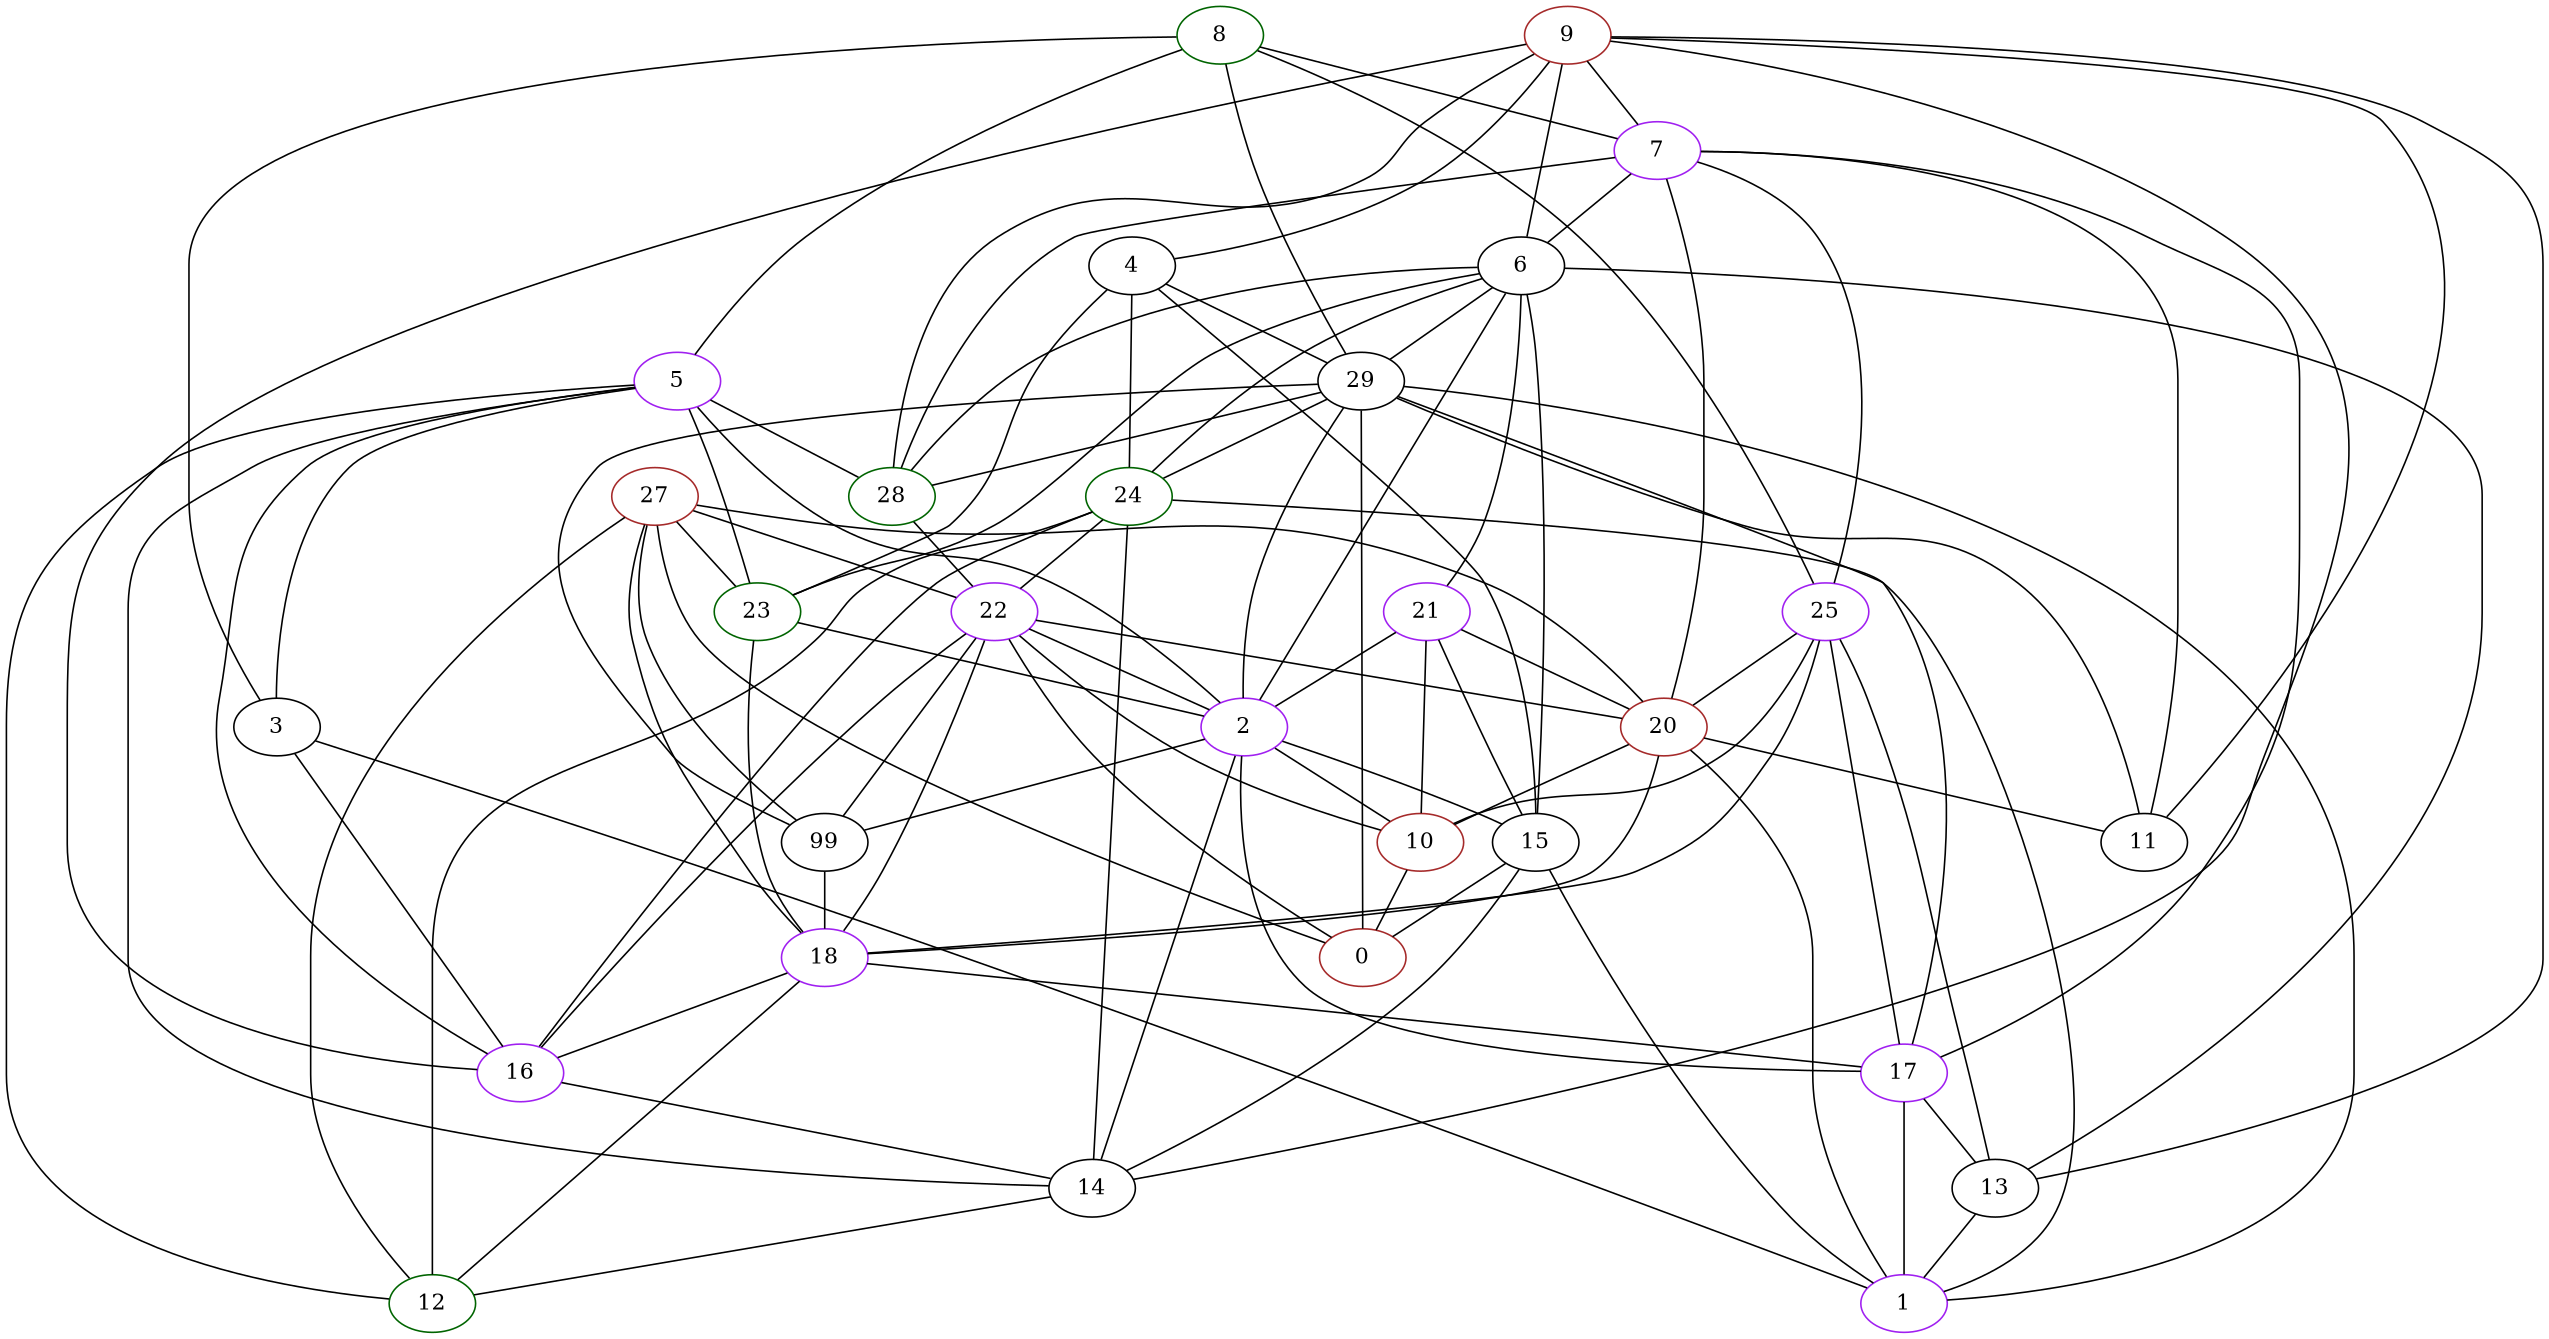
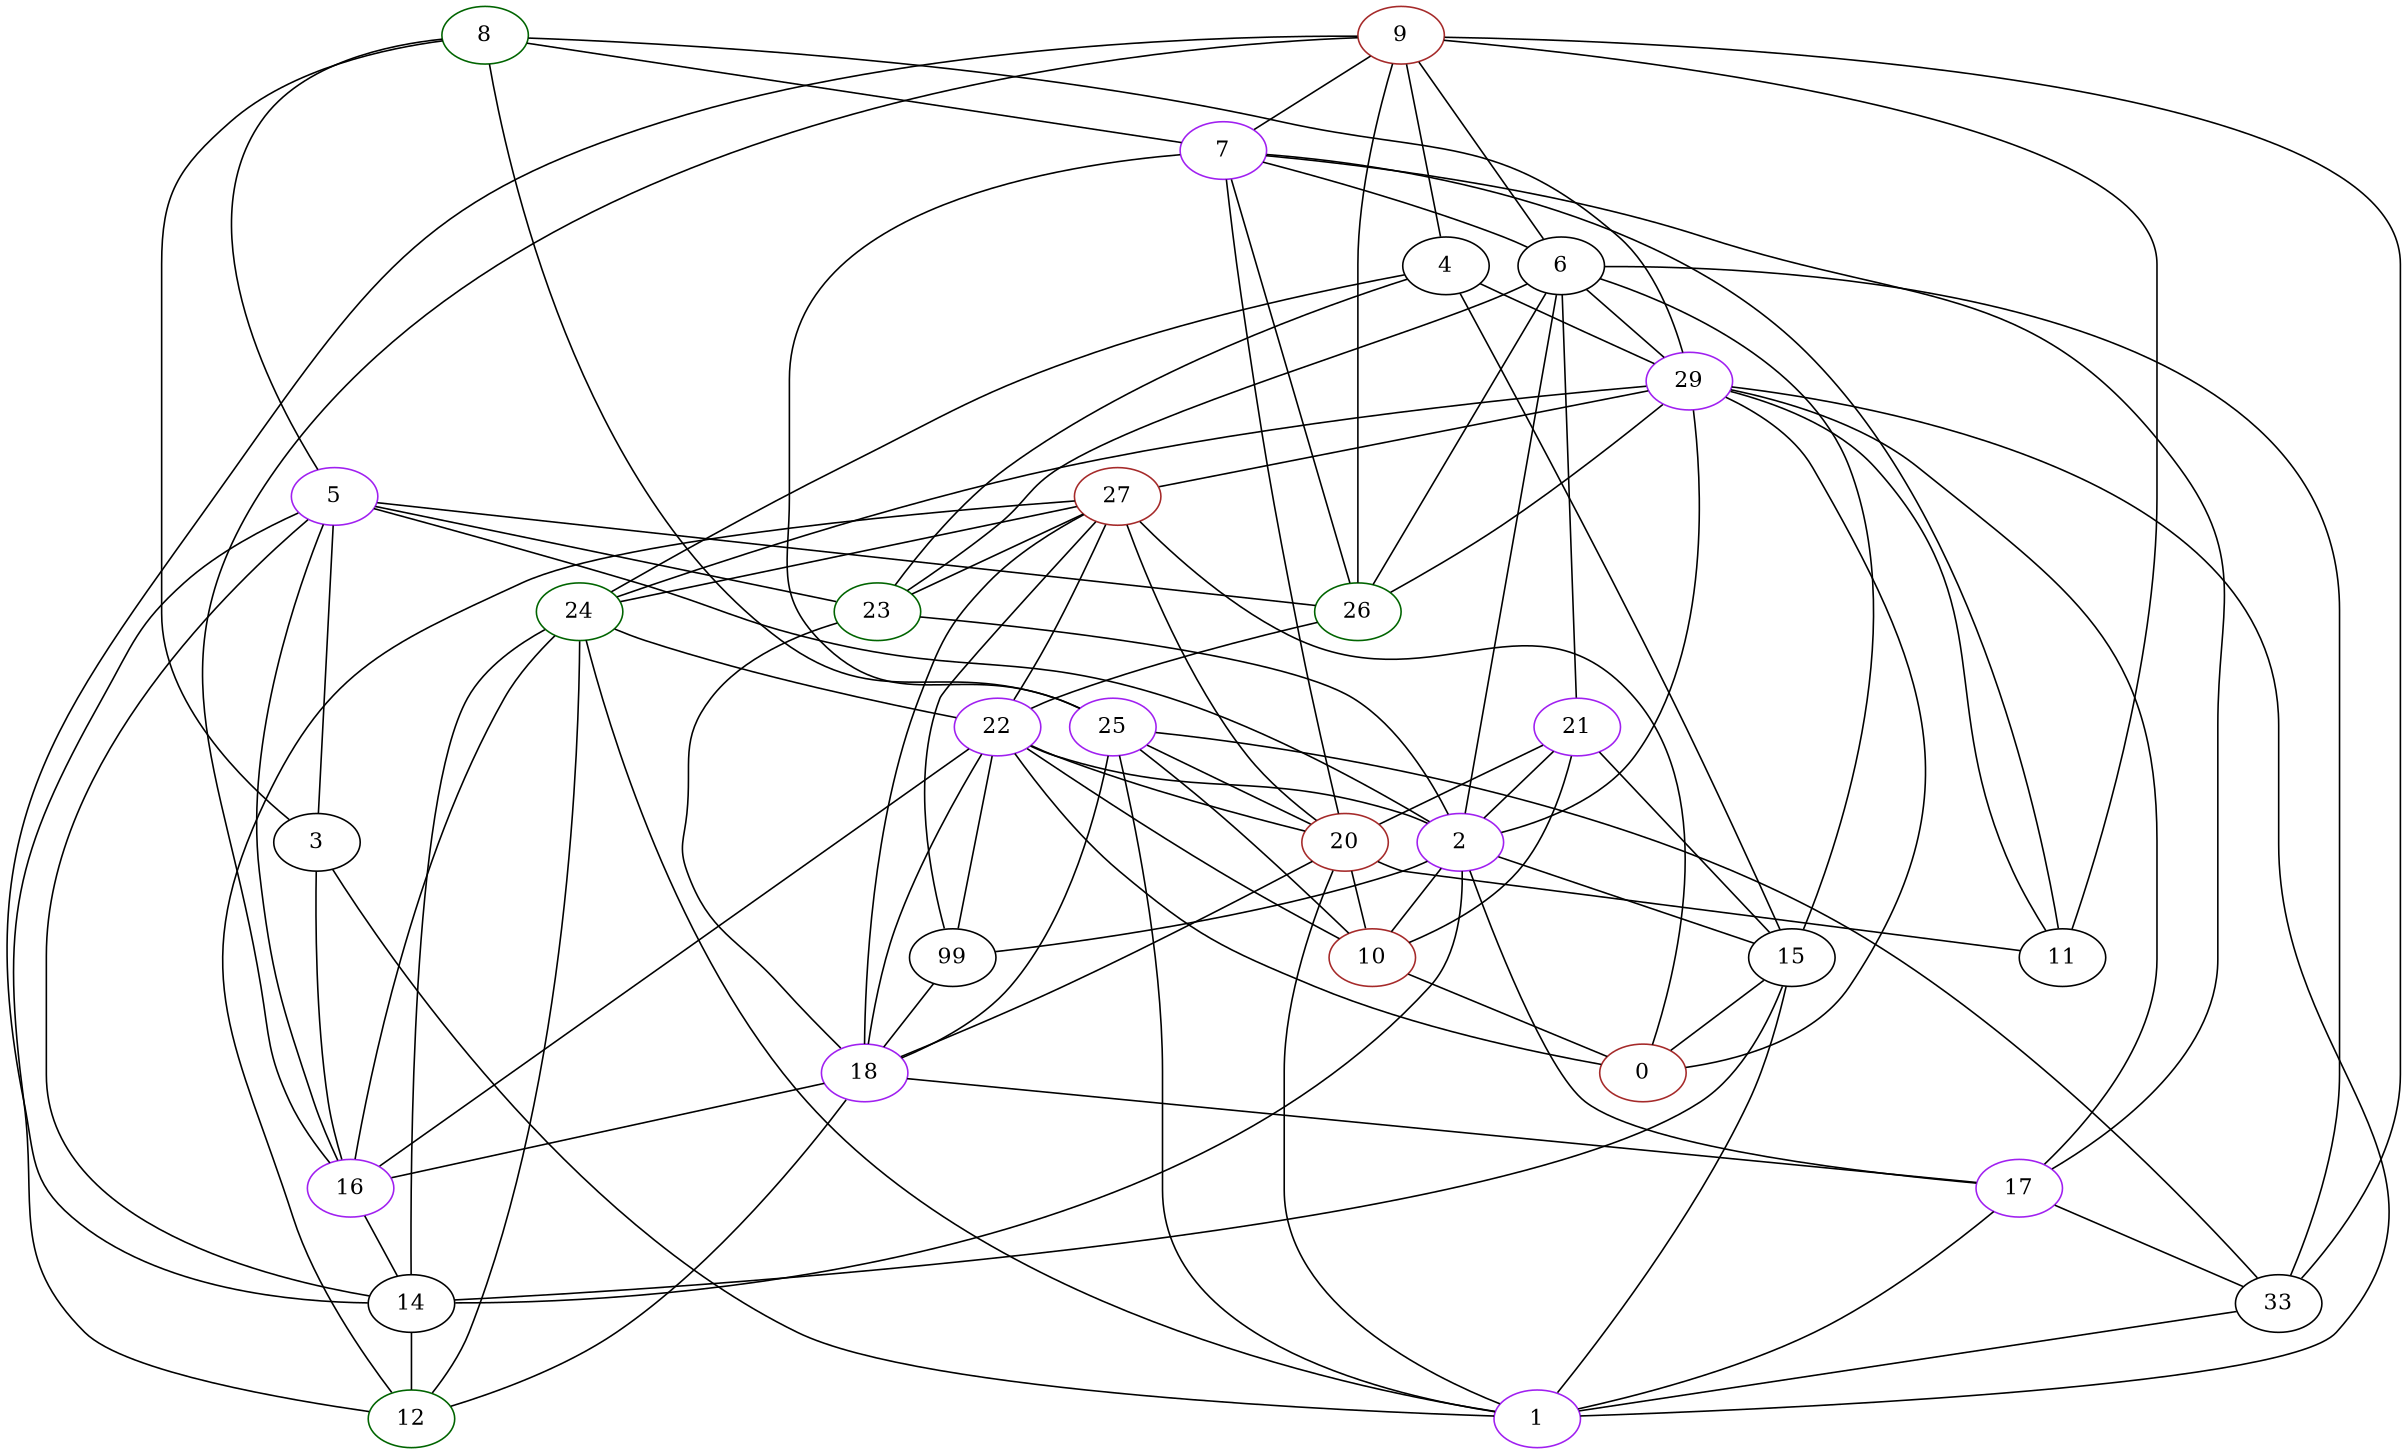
  digraph {
    node [color=purple]
    edge [color=black dir=none]
    8 [color=darkgreen]
    7
    25
-   29 [color=black]
+   29
    3 [color=black]
    5
    11 [color=black]
    6 [color=black]
    17
-   26 [color=darkgreen label=28]
+   26 [color=darkgreen]
    20 [color=brown]
    18
    23 [color=darkgreen]
    1
-   13 [color=black]
+   13 [color=black label=33]
    10 [color=brown]
    0 [color=brown]
    2
    24 [color=darkgreen]
    27 [color=brown]
    15 [color=black]
    14 [color=black]
    n23 [color=black label=99]
    22
    16
    12 [color=darkgreen]
    9 [color=brown]
    4 [color=black]
    21
    subgraph sub_1 {
      8
      7
      25
      29
      3
      5
      11
      6
      17
      26
      20
      18
      23
      1
      13
      10
      0
      2
      24
      27
      15
      14
      n23
      22
      16
      12
      9
      4
      21
    }
    8 -> 7
    8 -> 25
    8 -> 29
    8 -> 3
    8 -> 5
    7 -> 25
    7 -> 11
    7 -> 6
    7 -> 17
    7 -> 26
    7 -> 20
    25 -> 20
    25 -> 18
-   25 -> 17
+   25 -> 1
    25 -> 13
    25 -> 10
    29 -> 11
    29 -> 17
    29 -> 26
    29 -> 1
    29 -> 0
    29 -> 2
    29 -> 24
-   29 -> n23
+   29 -> 27
    3 -> 1
    3 -> 16
    5 -> 3
    5 -> 26
    5 -> 23
    5 -> 2
    5 -> 14
    5 -> 16
    5 -> 12
    6 -> 29
    6 -> 26
    6 -> 23
    6 -> 13
    6 -> 2
-   6 -> 24
+   27 -> 24
    6 -> 15
    6 -> 21
    17 -> 1
    17 -> 13
    26 -> 22
    20 -> 11
    20 -> 18
    20 -> 1
    20 -> 10
    18 -> 17
    18 -> 16
    18 -> 12
    23 -> 18
    23 -> 2
    13 -> 1
    10 -> 0
    2 -> 17
    2 -> 10
    2 -> 15
    2 -> 14
    2 -> n23
    24 -> 1
    24 -> 14
    24 -> 22
    24 -> 16
    24 -> 12
    27 -> 20
    27 -> 18
    27 -> 23
    27 -> 0
    27 -> n23
    27 -> 22
    27 -> 12
    15 -> 1
    15 -> 0
    15 -> 14
    14 -> 12
    n23 -> 18
    22 -> 20
    22 -> 18
    22 -> 10
    22 -> 0
    22 -> 2
    22 -> n23
    22 -> 16
    16 -> 14
    9 -> 7
    9 -> 11
    9 -> 6
    9 -> 26
    9 -> 13
    9 -> 14
    9 -> 16
    9 -> 4
    4 -> 29
    4 -> 23
    4 -> 24
    4 -> 15
    21 -> 20
    21 -> 10
    21 -> 2
    21 -> 15
  }
